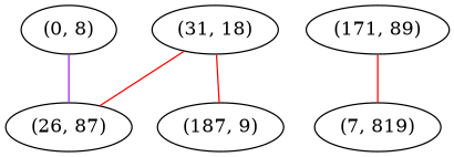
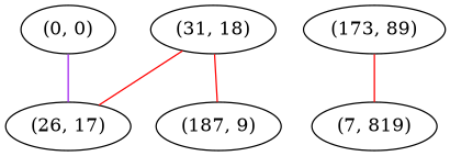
  graph {
    edge [color=red weight=1]
-   "(0, 0)" [label="(0, 8)"]
-   "(26, 17)" [label="(26, 87)"]
+   "(0, 0)"
+   "(26, 17)"
    "(31, 18)"
    "(187, 9)"
    n5 [label="(7, 819)"]
-   "(171, 89)"
+   "(171, 89)" [label="(173, 89)"]
    "(0, 0)" -- "(26, 17)" [color=purple weight=4]
    "(31, 18)" -- "(26, 17)"
    "(31, 18)" -- "(187, 9)"
    "(171, 89)" -- n5
  }
